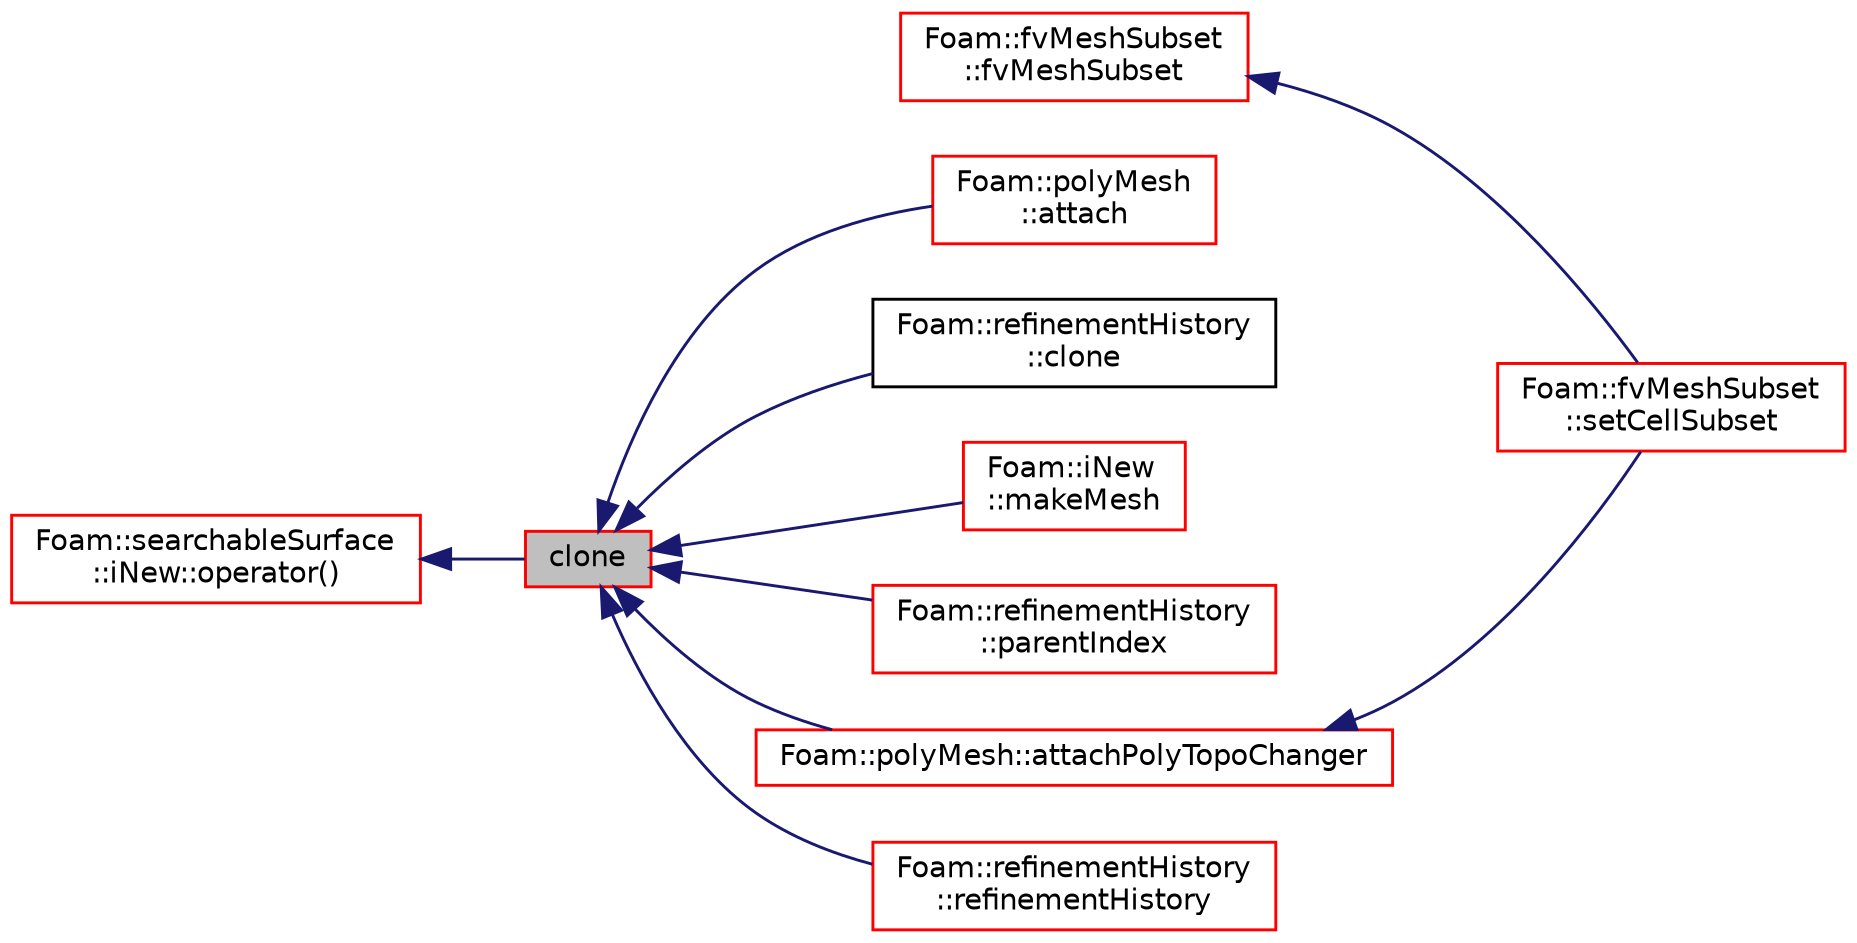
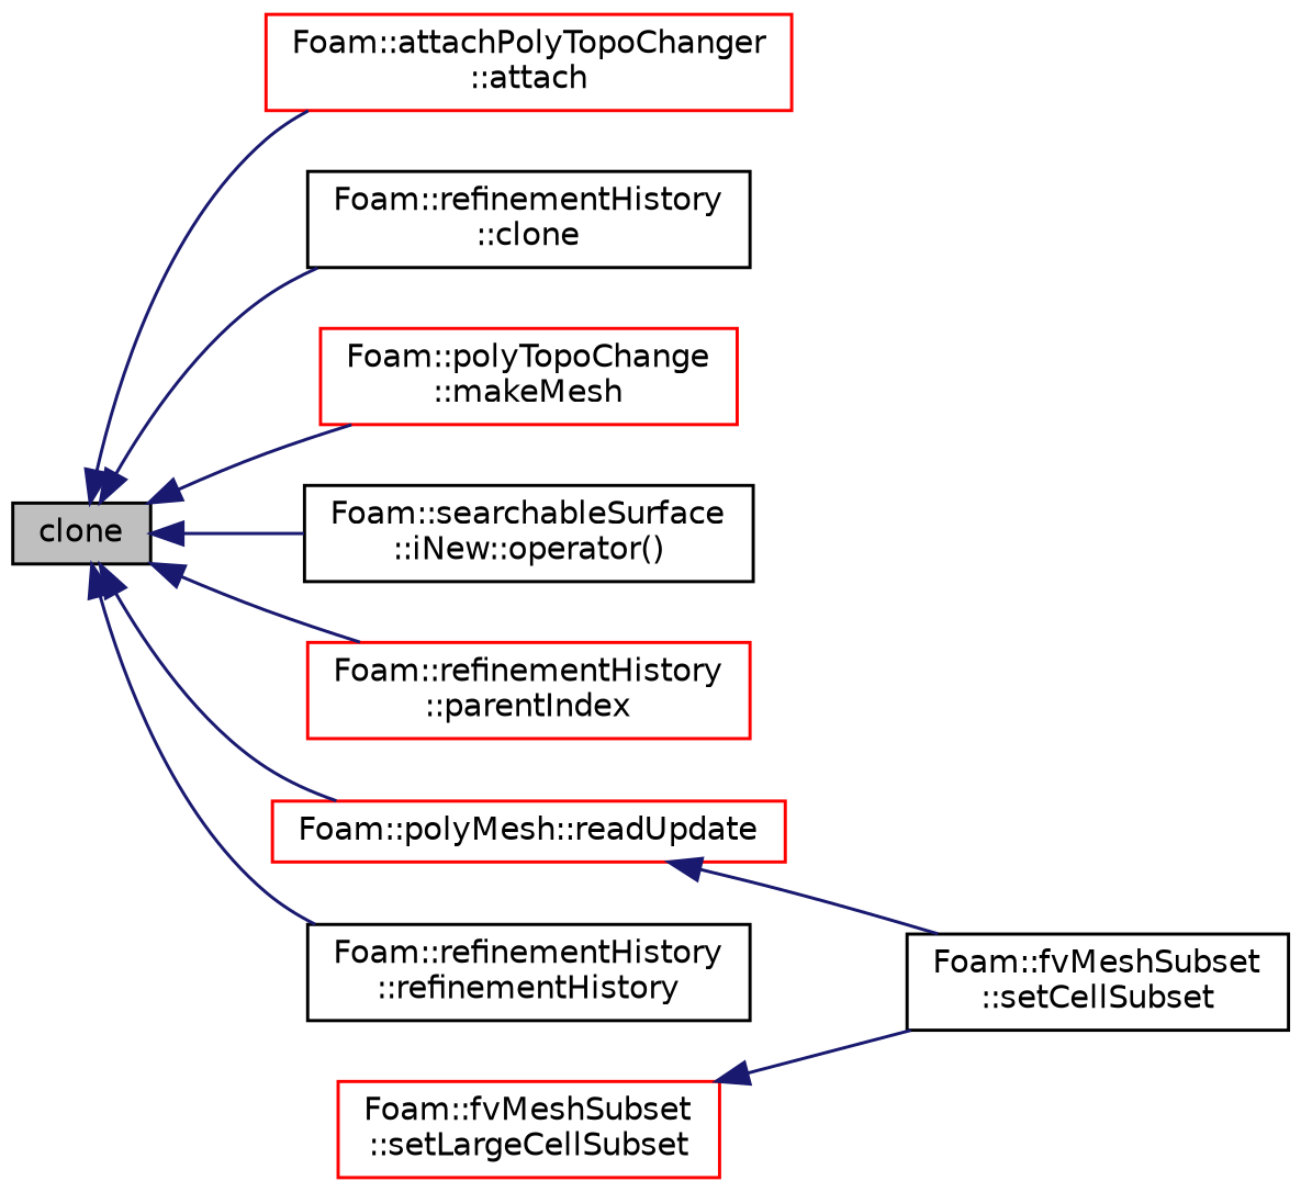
  digraph {
    rankdir=LR
    node [color=red fontname=Helvetica fontsize=10 shape=record]
    edge [color=midnightblue dir=back fontname=Helvetica fontsize=10 labelfontname=Helvetica labelfontsize=10 style=solid]
-   n1 [fillcolor=grey75 fontcolor=black height=0.2 label=clone style=filled width=0.4]
-   n2 [height=0.2 label="Foam::polyMesh\l::attach" width=0.4]
+   n1 [color=black fillcolor=grey75 fontcolor=black height=0.2 label=clone style=filled width=0.4]
+   n2 [height=0.2 label="Foam::attachPolyTopoChanger\l::attach" width=0.4]
    n3 [color=black height=0.2 label="Foam::refinementHistory\l::clone" width=0.4]
-   n4 [height=0.2 label="Foam::iNew\l::makeMesh" width=0.4]
-   n5 [height=0.2 label="Foam::searchableSurface\l::iNew::operator()" width=0.4]
+   n4 [height=0.2 label="Foam::polyTopoChange\l::makeMesh" width=0.4]
+   n5 [color=black height=0.2 label="Foam::searchableSurface\l::iNew::operator()" width=0.4]
    n6 [height=0.2 label="Foam::refinementHistory\l::parentIndex" width=0.4]
-   n7 [height=0.2 label="Foam::polyMesh::attachPolyTopoChanger" width=0.4]
-   n8 [height=0.2 label="Foam::refinementHistory\l::refinementHistory" width=0.4]
-   n9 [height=0.2 label="Foam::fvMeshSubset\l::setCellSubset" width=0.4]
-   n10 [height=0.2 label="Foam::fvMeshSubset\l::fvMeshSubset" width=0.4]
+   n7 [height=0.2 label="Foam::polyMesh::readUpdate" width=0.4]
+   n8 [color=black height=0.2 label="Foam::refinementHistory\l::refinementHistory" width=0.4]
+   n9 [color=black height=0.2 label="Foam::fvMeshSubset\l::setCellSubset" width=0.4]
+   n10 [height=0.2 label="Foam::fvMeshSubset\l::setLargeCellSubset" width=0.4]
    n1 -> n2
    n1 -> n3
    n1 -> n4
-   n5 -> n1
+   n1 -> n5
    n1 -> n6
    n1 -> n7
    n1 -> n8
    n7 -> n9
    n10 -> n9
  }
